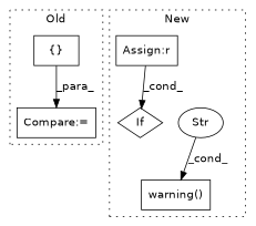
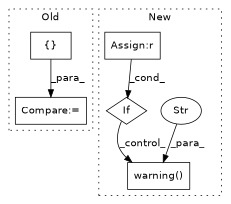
  digraph {
    fontname="DejaVu Sans"
    node [fontname="DejaVu Sans" l=3 shape=box]
    edge [fontname="DejaVu Sans"]
    n1 [a=59 l="22,0" label="{}" s="16730,16865"]
    n2 [a=68 label="Compare:=" s=17104]
    n3 [a=75 l="15,1" label="warning()" s="36416,36476"]
    n4 [a=66 l=45 label=Str s=36431 shape=ellipse]
    n5 [a=40 l=24 label="Assign:r" s=36378]
    n6 [a=96 label=If s=36375 shape=diamond]
    subgraph cluster_1 {
      label=Old
      style=dotted
      n1
      n2
    }
    subgraph cluster_2 {
      label=New
      style=dotted
      n3
      n4
      n5
      n6
    }
    n1 -> n2 [label=_para_]
-   n4 -> n3 [label=_cond_]
+   n4 -> n3 [label=_para_]
    n5 -> n6 [label=_cond_]
+   n6 -> n3 [label=_control_]
  }
